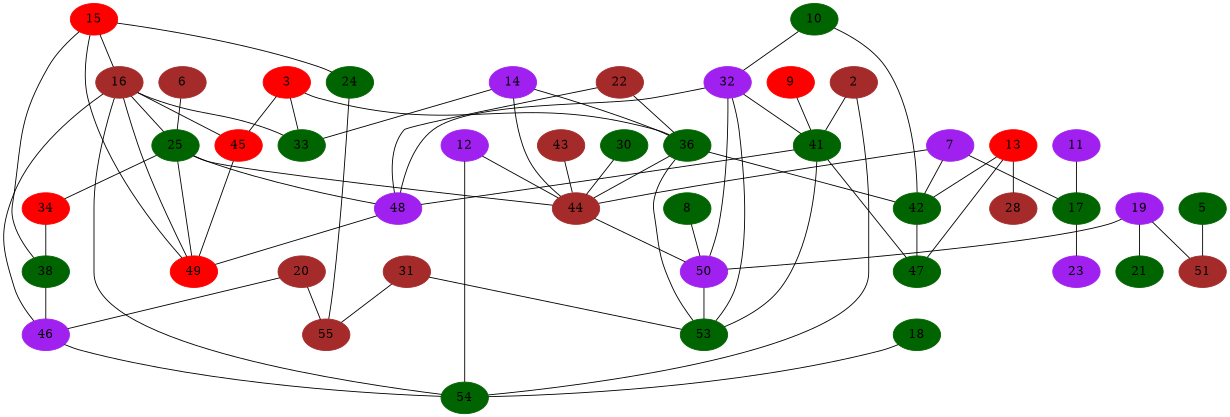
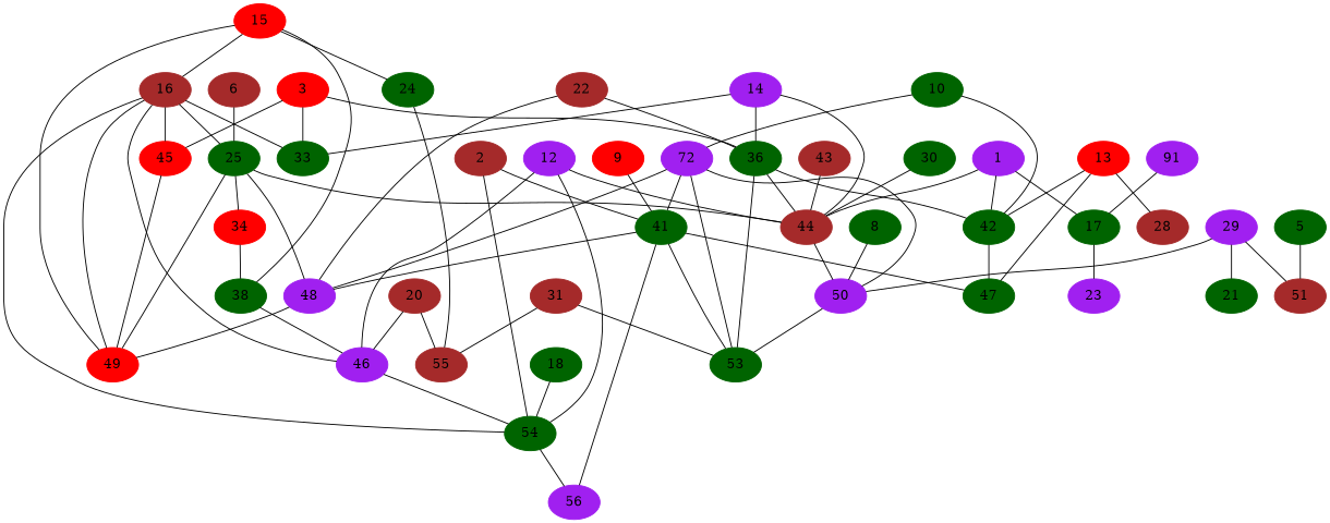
  graph {
    node [color=darkgreen style=filled]
    edge [weight=1.0]
    2 [color=brown]
    41
    54
    47
    48 [color=purple]
    53
+   56 [color=purple]
    3 [color=red]
    33
    36
    45 [color=red]
    42
    44 [color=brown]
    49 [color=red]
    51 [color=brown]
    5
    6 [color=brown]
    25
    34 [color=red]
-   7 [color=purple]
+   7 [color=purple label=1]
    17
    23 [color=purple]
    n23 [color=purple label=50]
    8
    9 [color=red]
    10
-   32 [color=purple]
-   11 [color=purple]
+   32 [color=purple label=72]
+   11 [color=purple label=91]
    12 [color=purple]
    46 [color=purple]
    13 [color=red]
    28 [color=brown]
    14 [color=purple]
    15 [color=red]
    16 [color=brown]
    24
    38
    55 [color=brown]
    18
-   19 [color=purple]
+   19 [color=purple label=29]
    21
    20 [color=brown]
    22 [color=brown]
    30
    31 [color=brown]
    43 [color=brown]
    2 -- 41
    2 -- 54
    41 -- 47
    41 -- 48
    41 -- 53
+   41 -- 56
+   54 -- 56
    48 -- 49
    3 -- 33
    3 -- 36
    3 -- 45
    36 -- 53
    36 -- 42
    36 -- 44
    45 -- 49
    42 -- 47 [weight=2.0]
    44 -- n23
    5 -- 51
    6 -- 25
    25 -- 48
    25 -- 44
    25 -- 49
    25 -- 34
    34 -- 38
    7 -- 42
    7 -- 44
    7 -- 17
    17 -- 23
    n23 -- 53 [weight=2.0]
    8 -- n23
    9 -- 41
    10 -- 42
    10 -- 32
    32 -- 41
    32 -- 48
    32 -- 53
    32 -- n23
    11 -- 17
    12 -- 54
    12 -- 44
+   12 -- 46 [weight=2.0]
    46 -- 54
    13 -- 47
    13 -- 42
    13 -- 28
    14 -- 33
    14 -- 36
    14 -- 44
    15 -- 49
    15 -- 16
    15 -- 24
    15 -- 38
    16 -- 54
    16 -- 33
    16 -- 45
    16 -- 49
    16 -- 25
    16 -- 46
    24 -- 55
    38 -- 46 [weight=2.0]
    18 -- 54
    19 -- 51
    19 -- n23
    19 -- 21
    20 -- 46
    20 -- 55 [weight=2.0]
    22 -- 48
    22 -- 36
    30 -- 44
    31 -- 53
    31 -- 55
    43 -- 44
  }
